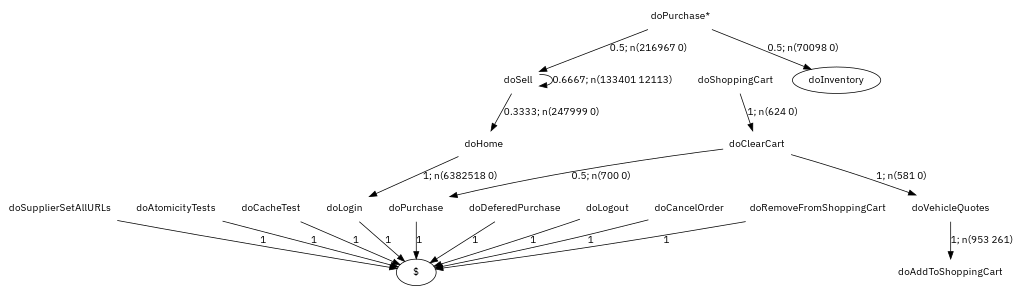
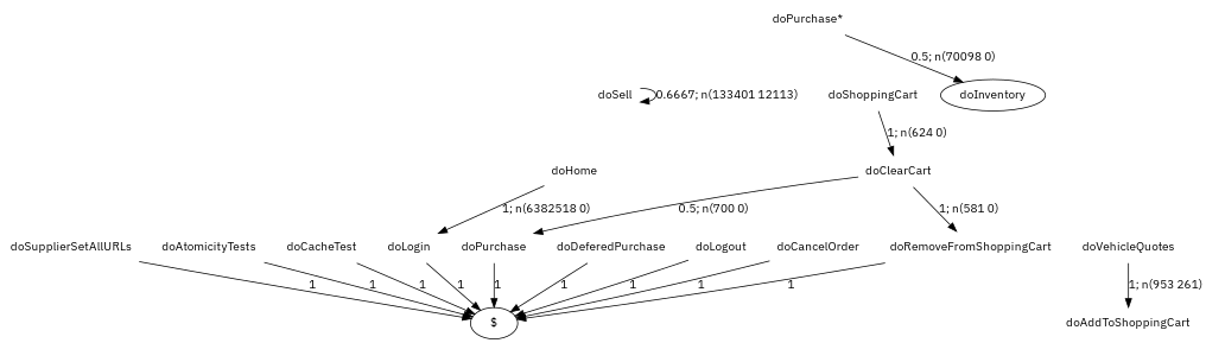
  digraph {
    fontname="IBM Plex Sans"
    node [fontname="IBM Plex Sans" shape=none]
    edge [fontname="IBM Plex Sans" style=solid]
    n1 [label="doPurchase*"]
    n2 [label=doSell]
    doInventory [shape=""]
    n4 [label=doHome]
    n5 [label=doSupplierSetAllURLs]
    "$" [shape=""]
    n7 [label=doAtomicityTests]
    n8 [label=doCacheTest]
    n9 [label=doLogin]
    n10 [label=doVehicleQuotes]
    n11 [label=doAddToShoppingCart]
    n12 [label=doShoppingCart]
    n13 [label=doClearCart]
    n14 [label=doPurchase]
    n15 [label=doDeferedPurchase]
    n16 [label=doLogout]
    n17 [label=doCancelOrder]
    n18 [label=doRemoveFromShoppingCart]
-   n1 -> n2 [label="0.5; n(216967 0)"]
    n1 -> doInventory [label="0.5; n(70098 0)"]
    n2 -> n2 [label="0.6667; n(133401 12113)"]
-   n2 -> n4 [label="0.3333; n(247999 0)"]
    n4 -> n9 [label="1; n(6382518 0)"]
    n5 -> "$" [label=1]
    n7 -> "$" [label=1]
    n8 -> "$" [label=1]
    n9 -> "$" [label=1]
    n10 -> n11 [label="1; n(953 261)"]
    n12 -> n13 [label="1; n(624 0)"]
-   n13 -> n10 [label="1; n(581 0)"]
+   n13 -> n18 [label="1; n(581 0)"]
    n13 -> n14 [label="0.5; n(700 0)"]
    n14 -> "$" [label=1]
    n15 -> "$" [label=1]
    n16 -> "$" [label=1]
    n17 -> "$" [label=1]
    n18 -> "$" [label=1]
  }
